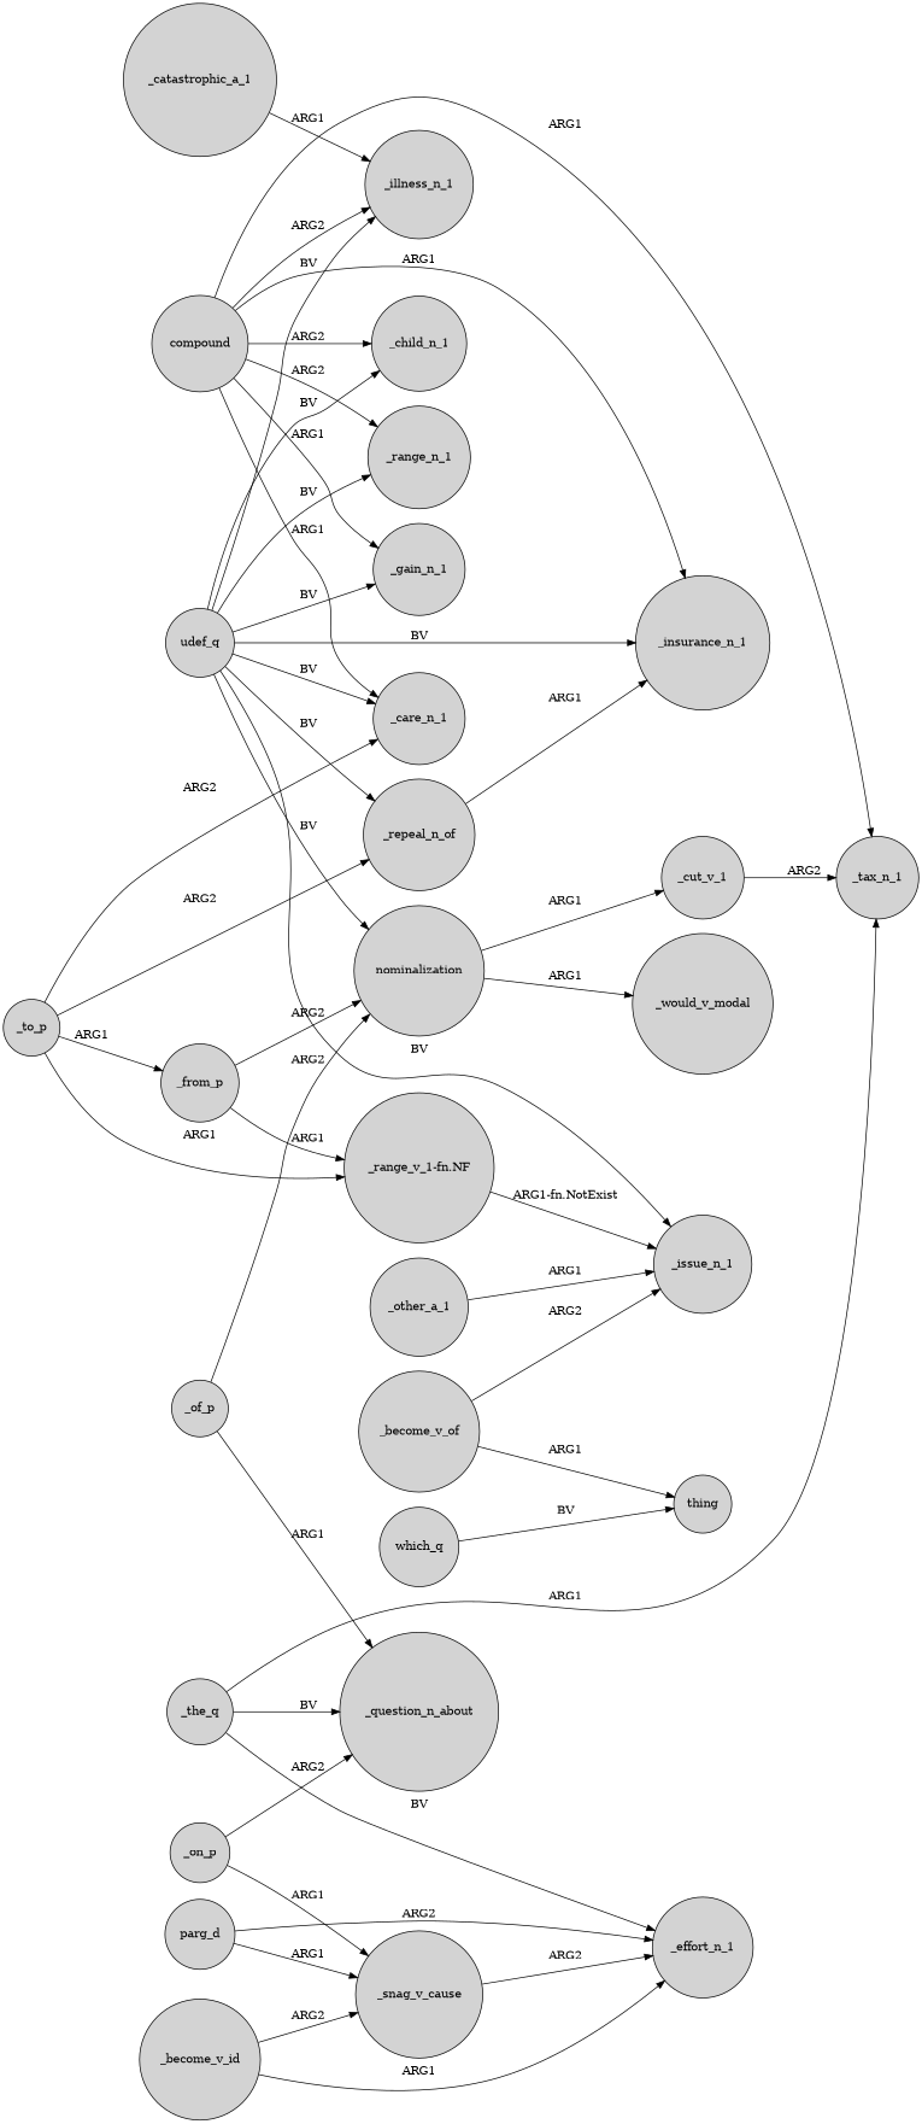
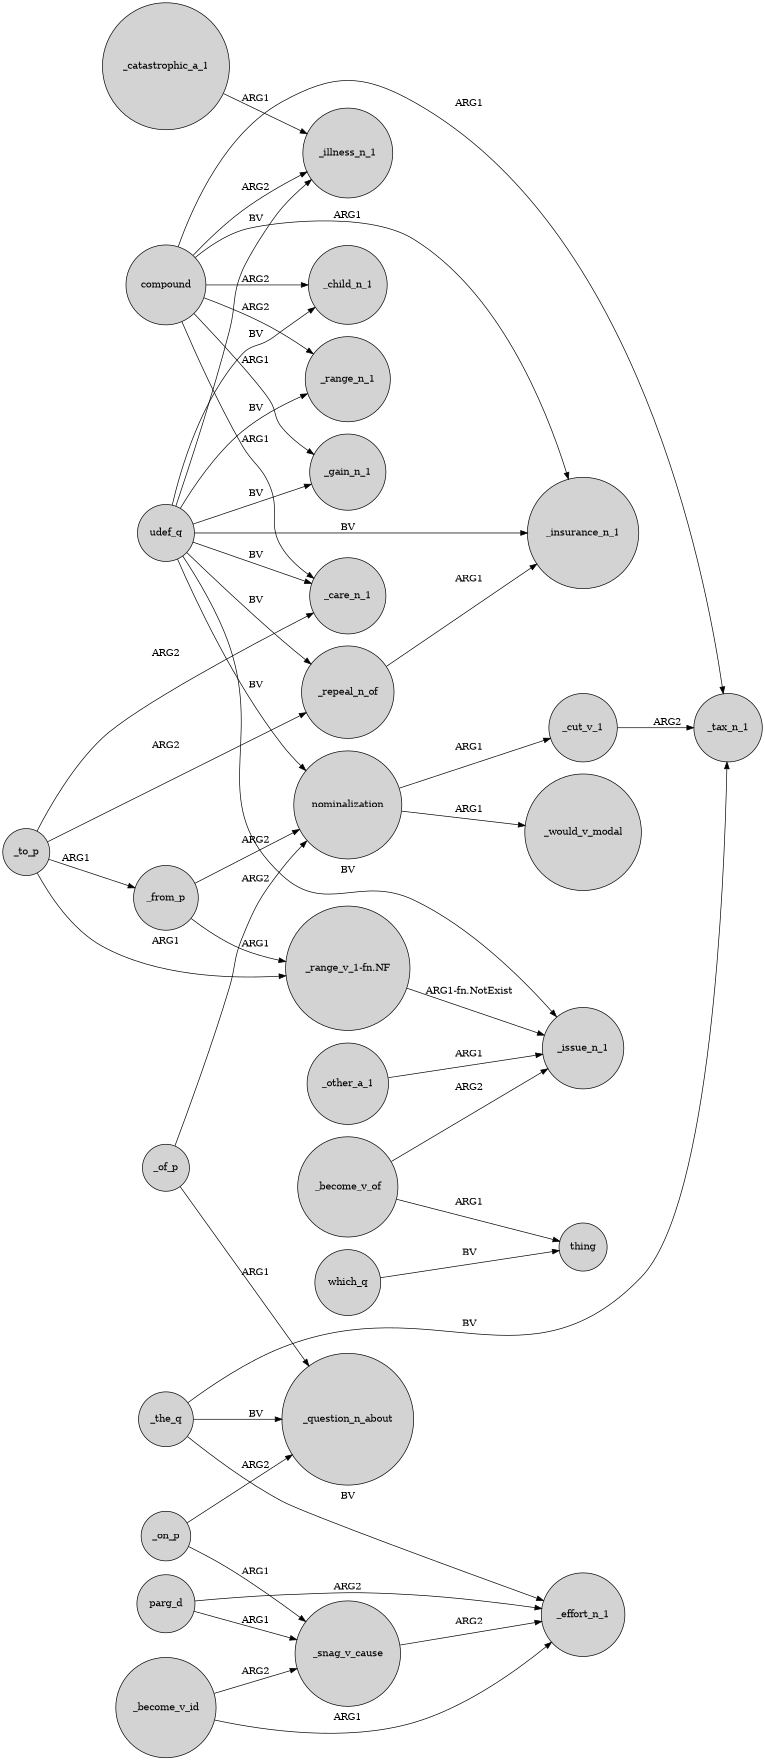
  digraph {
    rankdir=LR
    node [shape=circle style=filled]
    compound
    _insurance_n_1
    n3 [label=_range_n_1]
    _child_n_1
    _gain_n_1
    _tax_n_1
    _care_n_1
    _illness_n_1
    _become_v_id
    _snag_v_cause
    _effort_n_1
    udef_q
    nominalization
    _issue_n_1
    _repeal_n_of
    _would_v_modal
    _cut_v_1
    _become_v_of
    thing
    _the_q
    _question_n_about
    _other_a_1
    "_range_v_1-fn.NF"
    _catastrophic_a_1
    parg_d
    _to_p
    _from_p
    _on_p
    _of_p
    which_q
    compound -> _insurance_n_1 [label=ARG1]
    compound -> n3 [label=ARG2]
    compound -> _child_n_1 [label=ARG2]
    compound -> _gain_n_1 [label=ARG1]
    compound -> _tax_n_1 [label=ARG1]
    compound -> _care_n_1 [label=ARG1]
    compound -> _illness_n_1 [label=ARG2]
    _become_v_id -> _snag_v_cause [label=ARG2]
    _become_v_id -> _effort_n_1 [label=ARG1]
    _snag_v_cause -> _effort_n_1 [label=ARG2]
    udef_q -> _insurance_n_1 [label=BV]
    udef_q -> n3 [label=BV]
    udef_q -> _child_n_1 [label=BV]
    udef_q -> _gain_n_1 [label=BV]
    udef_q -> _care_n_1 [label=BV]
    udef_q -> _illness_n_1 [label=BV]
    udef_q -> nominalization [label=BV]
    udef_q -> _issue_n_1 [label=BV]
    udef_q -> _repeal_n_of [label=BV]
    nominalization -> _would_v_modal [label=ARG1]
    nominalization -> _cut_v_1 [label=ARG1]
    _repeal_n_of -> _insurance_n_1 [label=ARG1]
    _cut_v_1 -> _tax_n_1 [label=ARG2]
    _become_v_of -> _issue_n_1 [label=ARG2]
    _become_v_of -> thing [label=ARG1]
-   _the_q -> _tax_n_1 [label=ARG1]
+   _the_q -> _tax_n_1 [label=BV]
    _the_q -> _effort_n_1 [label=BV]
    _the_q -> _question_n_about [label=BV]
    _other_a_1 -> _issue_n_1 [label=ARG1]
    "_range_v_1-fn.NF" -> _issue_n_1 [label="ARG1-fn.NotExist"]
    _catastrophic_a_1 -> _illness_n_1 [label=ARG1]
    parg_d -> _snag_v_cause [label=ARG1]
    parg_d -> _effort_n_1 [label=ARG2]
    _to_p -> _care_n_1 [label=ARG2]
    _to_p -> _repeal_n_of [label=ARG2]
    _to_p -> "_range_v_1-fn.NF" [label=ARG1]
    _to_p -> _from_p [label=ARG1]
    _from_p -> nominalization [label=ARG2]
    _from_p -> "_range_v_1-fn.NF" [label=ARG1]
    _on_p -> _snag_v_cause [label=ARG1]
    _on_p -> _question_n_about [label=ARG2]
    _of_p -> nominalization [label=ARG2]
    _of_p -> _question_n_about [label=ARG1]
    which_q -> thing [label=BV]
  }
